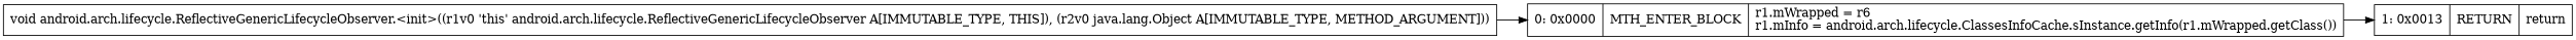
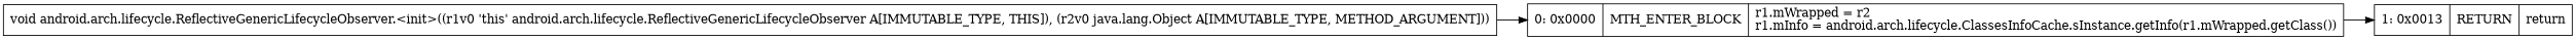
  digraph {
    rankdir=LR
    node [shape=record]
-   n1 [label="{0\:\ 0x0000|MTH_ENTER_BLOCK\l|r1.mWrapped = r6\lr1.mInfo = android.arch.lifecycle.ClassesInfoCache.sInstance.getInfo(r1.mWrapped.getClass())\l}"]
+   n1 [label="{0\:\ 0x0000|MTH_ENTER_BLOCK\l|r1.mWrapped = r2\lr1.mInfo = android.arch.lifecycle.ClassesInfoCache.sInstance.getInfo(r1.mWrapped.getClass())\l}"]
    n2 [label="{1\:\ 0x0013|RETURN\l|return\l}"]
    n3 [label="{void android.arch.lifecycle.ReflectiveGenericLifecycleObserver.\<init\>((r1v0 'this' android.arch.lifecycle.ReflectiveGenericLifecycleObserver A[IMMUTABLE_TYPE, THIS]), (r2v0 java.lang.Object A[IMMUTABLE_TYPE, METHOD_ARGUMENT])) }"]
    n1 -> n2
    n3 -> n1
  }
